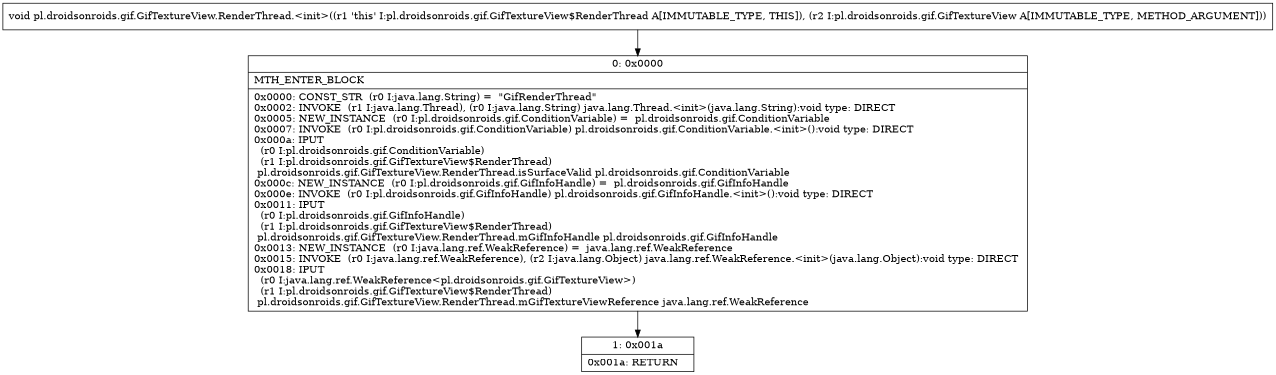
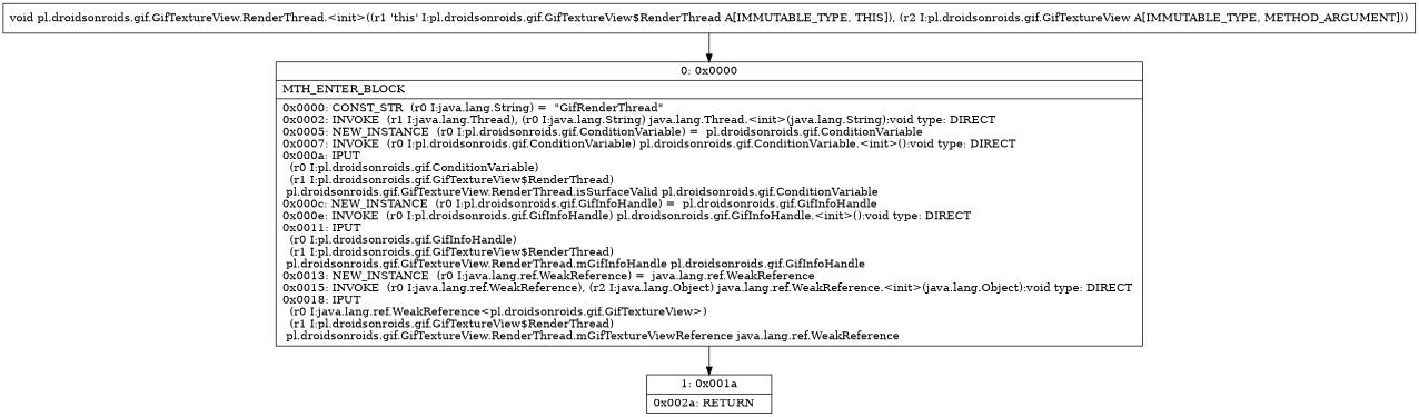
  digraph {
    node [shape=record]
    n1 [label="{0\:\ 0x0000|MTH_ENTER_BLOCK\l|0x0000: CONST_STR  (r0 I:java.lang.String) =  \"GifRenderThread\" \l0x0002: INVOKE  (r1 I:java.lang.Thread), (r0 I:java.lang.String) java.lang.Thread.\<init\>(java.lang.String):void type: DIRECT \l0x0005: NEW_INSTANCE  (r0 I:pl.droidsonroids.gif.ConditionVariable) =  pl.droidsonroids.gif.ConditionVariable \l0x0007: INVOKE  (r0 I:pl.droidsonroids.gif.ConditionVariable) pl.droidsonroids.gif.ConditionVariable.\<init\>():void type: DIRECT \l0x000a: IPUT  \l  (r0 I:pl.droidsonroids.gif.ConditionVariable)\l  (r1 I:pl.droidsonroids.gif.GifTextureView$RenderThread)\l pl.droidsonroids.gif.GifTextureView.RenderThread.isSurfaceValid pl.droidsonroids.gif.ConditionVariable \l0x000c: NEW_INSTANCE  (r0 I:pl.droidsonroids.gif.GifInfoHandle) =  pl.droidsonroids.gif.GifInfoHandle \l0x000e: INVOKE  (r0 I:pl.droidsonroids.gif.GifInfoHandle) pl.droidsonroids.gif.GifInfoHandle.\<init\>():void type: DIRECT \l0x0011: IPUT  \l  (r0 I:pl.droidsonroids.gif.GifInfoHandle)\l  (r1 I:pl.droidsonroids.gif.GifTextureView$RenderThread)\l pl.droidsonroids.gif.GifTextureView.RenderThread.mGifInfoHandle pl.droidsonroids.gif.GifInfoHandle \l0x0013: NEW_INSTANCE  (r0 I:java.lang.ref.WeakReference) =  java.lang.ref.WeakReference \l0x0015: INVOKE  (r0 I:java.lang.ref.WeakReference), (r2 I:java.lang.Object) java.lang.ref.WeakReference.\<init\>(java.lang.Object):void type: DIRECT \l0x0018: IPUT  \l  (r0 I:java.lang.ref.WeakReference\<pl.droidsonroids.gif.GifTextureView\>)\l  (r1 I:pl.droidsonroids.gif.GifTextureView$RenderThread)\l pl.droidsonroids.gif.GifTextureView.RenderThread.mGifTextureViewReference java.lang.ref.WeakReference \l}"]
-   n2 [label="{1\:\ 0x001a|0x001a: RETURN   \l}"]
+   n2 [label="{1\:\ 0x001a|0x002a: RETURN   \l}"]
    n3 [label="{void pl.droidsonroids.gif.GifTextureView.RenderThread.\<init\>((r1 'this' I:pl.droidsonroids.gif.GifTextureView$RenderThread A[IMMUTABLE_TYPE, THIS]), (r2 I:pl.droidsonroids.gif.GifTextureView A[IMMUTABLE_TYPE, METHOD_ARGUMENT])) }"]
    n1 -> n2
    n3 -> n1
  }
